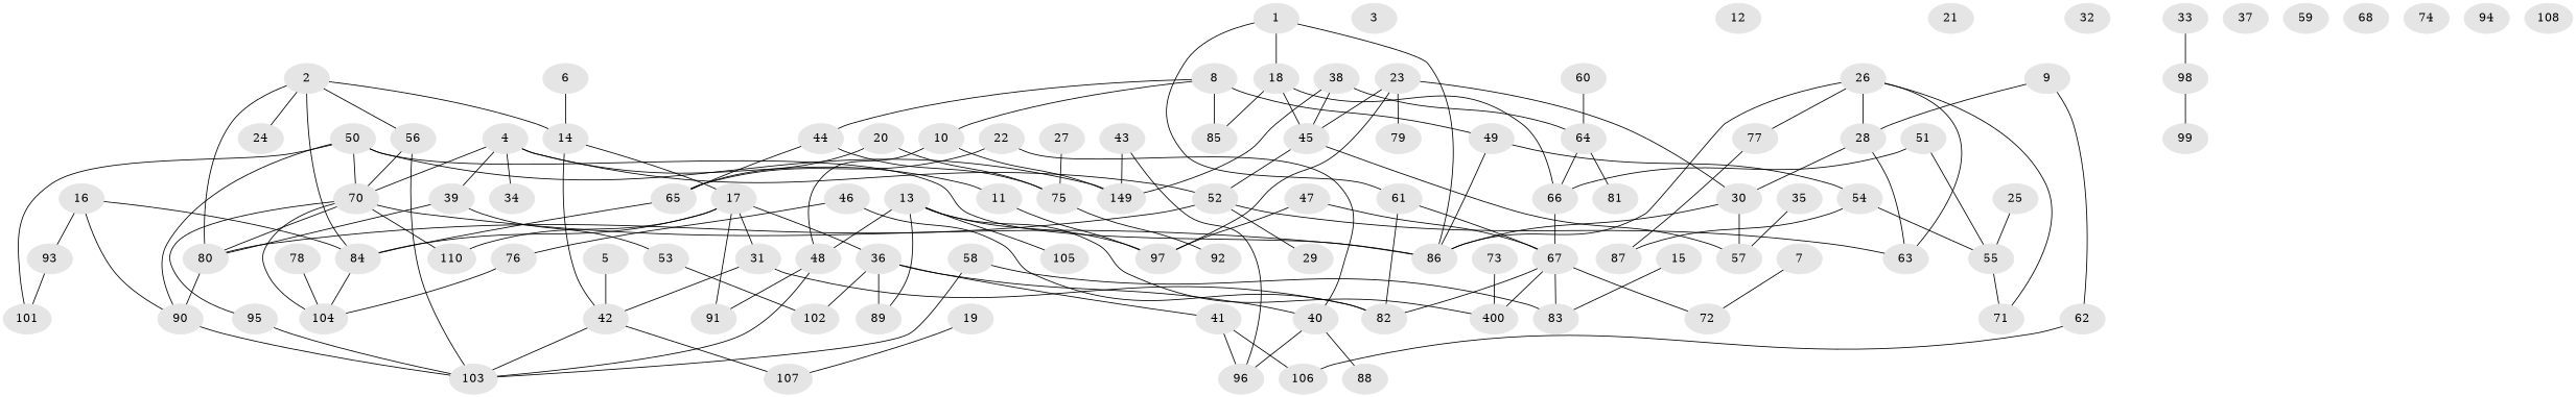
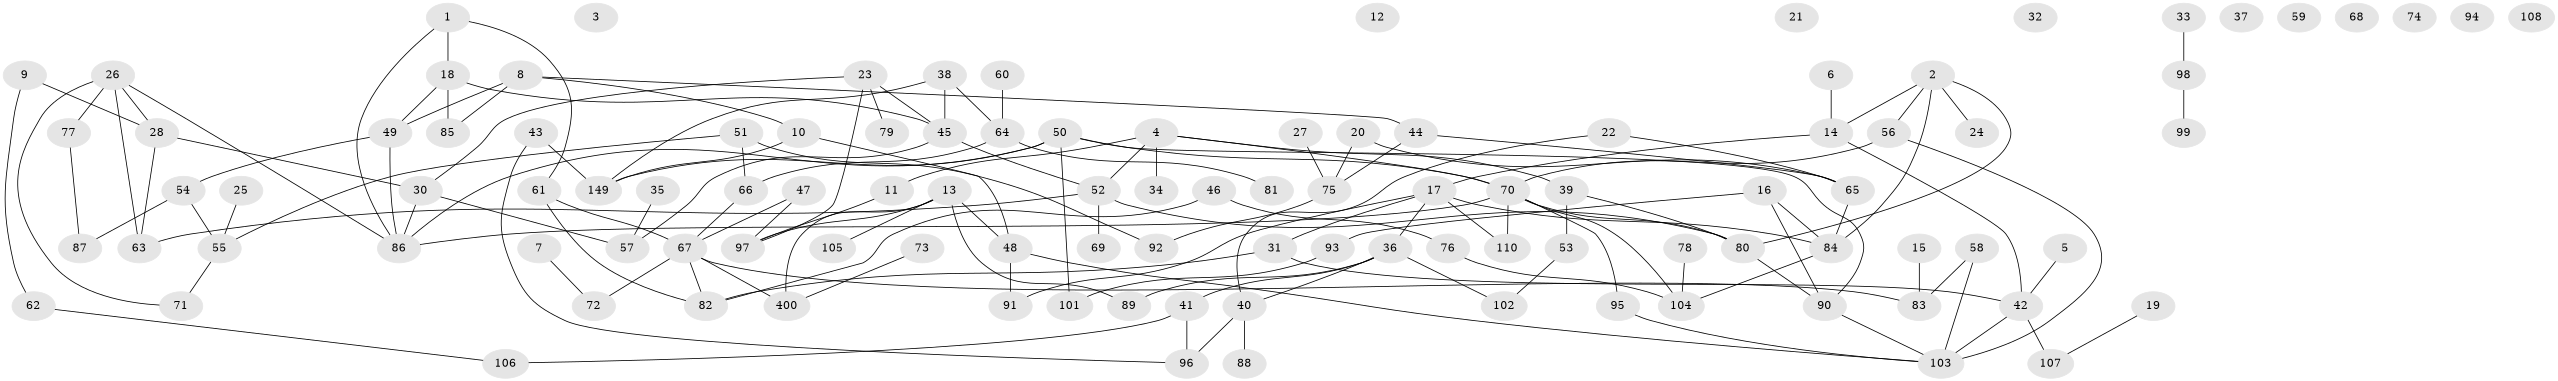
  graph {
    node [color=gray90 style=filled]
    1
    18
    61
    86
    85
    45
    66
    82
    67
    2
    14
    24
    56
    80
    84
    42
    17
    70
    103
    90
    104
    3
    4
    11
    34
    39
    52
    97
    53
    63
-   69 [label=29]
+   69
    110
    95
    5
    107
    6
    7
    72
    8
    10
    49
    44
    48
    n44 [label=149]
    54
    9
    28
    62
    30
    106
    65
    75
    91
    12
    13
    89
    n57 [label=400]
    105
    36
    31
    15
    83
    40
    41
    102
    16
    93
    101
    57
    19
    20
    92
    21
    22
    88
    96
    23
    79
    25
    55
    71
    26
    77
    87
    27
    32
    33
    98
    99
    35
    37
    38
    64
    81
    43
    46
    76
    47
    50
    51
    58
    59
    60
    68
    73
    74
    78
    94
    108
    1 -- 18
    1 -- 61
    1 -- 86
    18 -- 85
    18 -- 45
-   18 -- 66
+   18 -- 49
    61 -- 82
    61 -- 67
    45 -- 52
    45 -- 57
    66 -- 67
    67 -- 82
    67 -- 72
    67 -- n57
    67 -- 83
    2 -- 14
    2 -- 24
    2 -- 56
    2 -- 80
    2 -- 84
    14 -- 42
    14 -- 17
    56 -- 70
    56 -- 103
    80 -- 90
    84 -- 104
    42 -- 103
    42 -- 107
    17 -- 84
    17 -- 110
    17 -- 91
    17 -- 36
    17 -- 31
    70 -- 86
    70 -- 80
    70 -- 104
    70 -- 110
    70 -- 95
    90 -- 103
    4 -- 70
    4 -- 11
    4 -- 34
    4 -- 39
    4 -- 52
    11 -- 97
    39 -- 80
    39 -- 53
    52 -- 80
    52 -- 63
    52 -- 69
    53 -- 102
    95 -- 103
    5 -- 42
    6 -- 14
    7 -- 72
    8 -- 85
    8 -- 10
    8 -- 49
    8 -- 44
    10 -- 48
    10 -- n44
    49 -- 86
    49 -- 54
    44 -- 65
    44 -- 75
    48 -- 103
    48 -- 91
    54 -- 55
    54 -- 87
    9 -- 28
    9 -- 62
    28 -- 63
    28 -- 30
    62 -- 106
    30 -- 86
    30 -- 57
    65 -- 84
    75 -- 92
    13 -- 97
    13 -- 48
    13 -- 89
    13 -- n57
    13 -- 105
    36 -- 89
    36 -- 40
    36 -- 41
    36 -- 102
    31 -- 82
    31 -- 42
    15 -- 83
    40 -- 88
    40 -- 96
    41 -- 106
    41 -- 96
    16 -- 84
    16 -- 90
    16 -- 93
    93 -- 101
    19 -- 107
    20 -- 65
    20 -- 75
    22 -- 65
    22 -- 40
    23 -- 45
    23 -- 97
    23 -- 30
    23 -- 79
    25 -- 55
    55 -- 71
    26 -- 86
    26 -- 63
    26 -- 28
    26 -- 71
    26 -- 77
    77 -- 87
    27 -- 75
    33 -- 98
    98 -- 99
    35 -- 57
    38 -- 45
    38 -- n44
    38 -- 64
    64 -- 66
    64 -- 81
    43 -- n44
    43 -- 96
    46 -- 82
    46 -- 76
    76 -- 104
    47 -- 67
    47 -- 97
    50 -- 86
    50 -- 70
    50 -- 90
    50 -- n44
    50 -- 101
    51 -- 66
+   51 -- 92
    51 -- 55
    58 -- 103
    58 -- 83
    60 -- 64
    73 -- n57
    78 -- 104
  }
